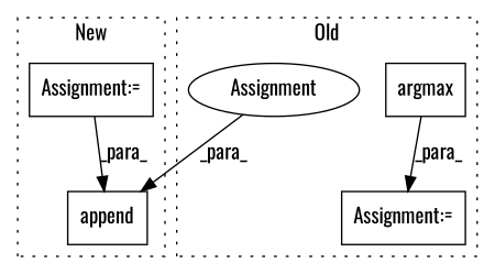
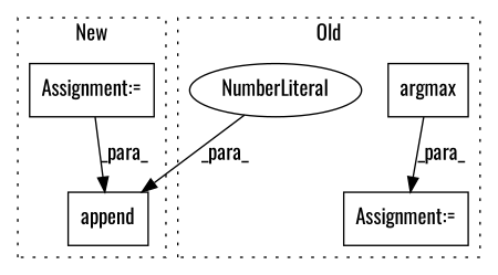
  digraph {
    fontname=Oswald
    node [a=32 fontname=Oswald l="7,1" shape=box]
    edge [fontname=Oswald]
    n1 [label=append s="8154,8172"]
    n2 [a=7 l=1 label="Assignment:=" s=8069]
    n3 [label=argmax s="6874,6902"]
    n4 [a=7 l=94 label="Assignment:=" s=7194]
-   n5 [a=34 l=1 label=Assignment s=6901 shape=ellipse]
+   n5 [a=34 l=1 label=NumberLiteral s=6901 shape=ellipse]
    subgraph cluster_1 {
      label=New
      style=dotted
      n1
      n2
    }
    subgraph cluster_2 {
      label=Old
      style=dotted
      n3
      n4
      n5
    }
    n2 -> n1 [label=_para_]
    n3 -> n4 [label=_para_]
    n5 -> n1 [label=_para_]
  }
